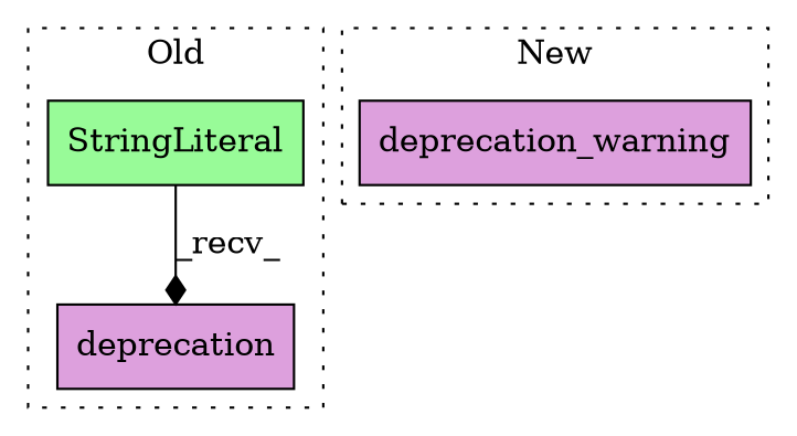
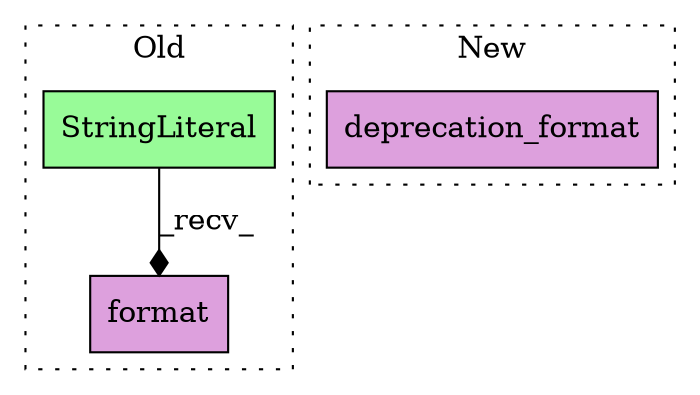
  digraph {
    node [a=32 shape=box style=filled fillcolor=plum]
-   n1 [l="7,1" label=deprecation s="25757,25771"]
+   n1 [l="7,1" label=format s="25757,25771"]
    n2 [a=45 l=62 label=StringLiteral s=25694 fillcolor=palegreen]
-   n3 [l="20,1" label=deprecation_warning s="28722,28810"]
+   n3 [l="20,1" label=deprecation_format s="28722,28810"]
    subgraph cluster_1 {
      label=Old
      style=dotted
      n1
      n2
    }
    subgraph cluster_2 {
      label=New
      style=dotted
      n3
    }
    n2 -> n1 [label=_recv_ arrowhead=diamond]
  }
